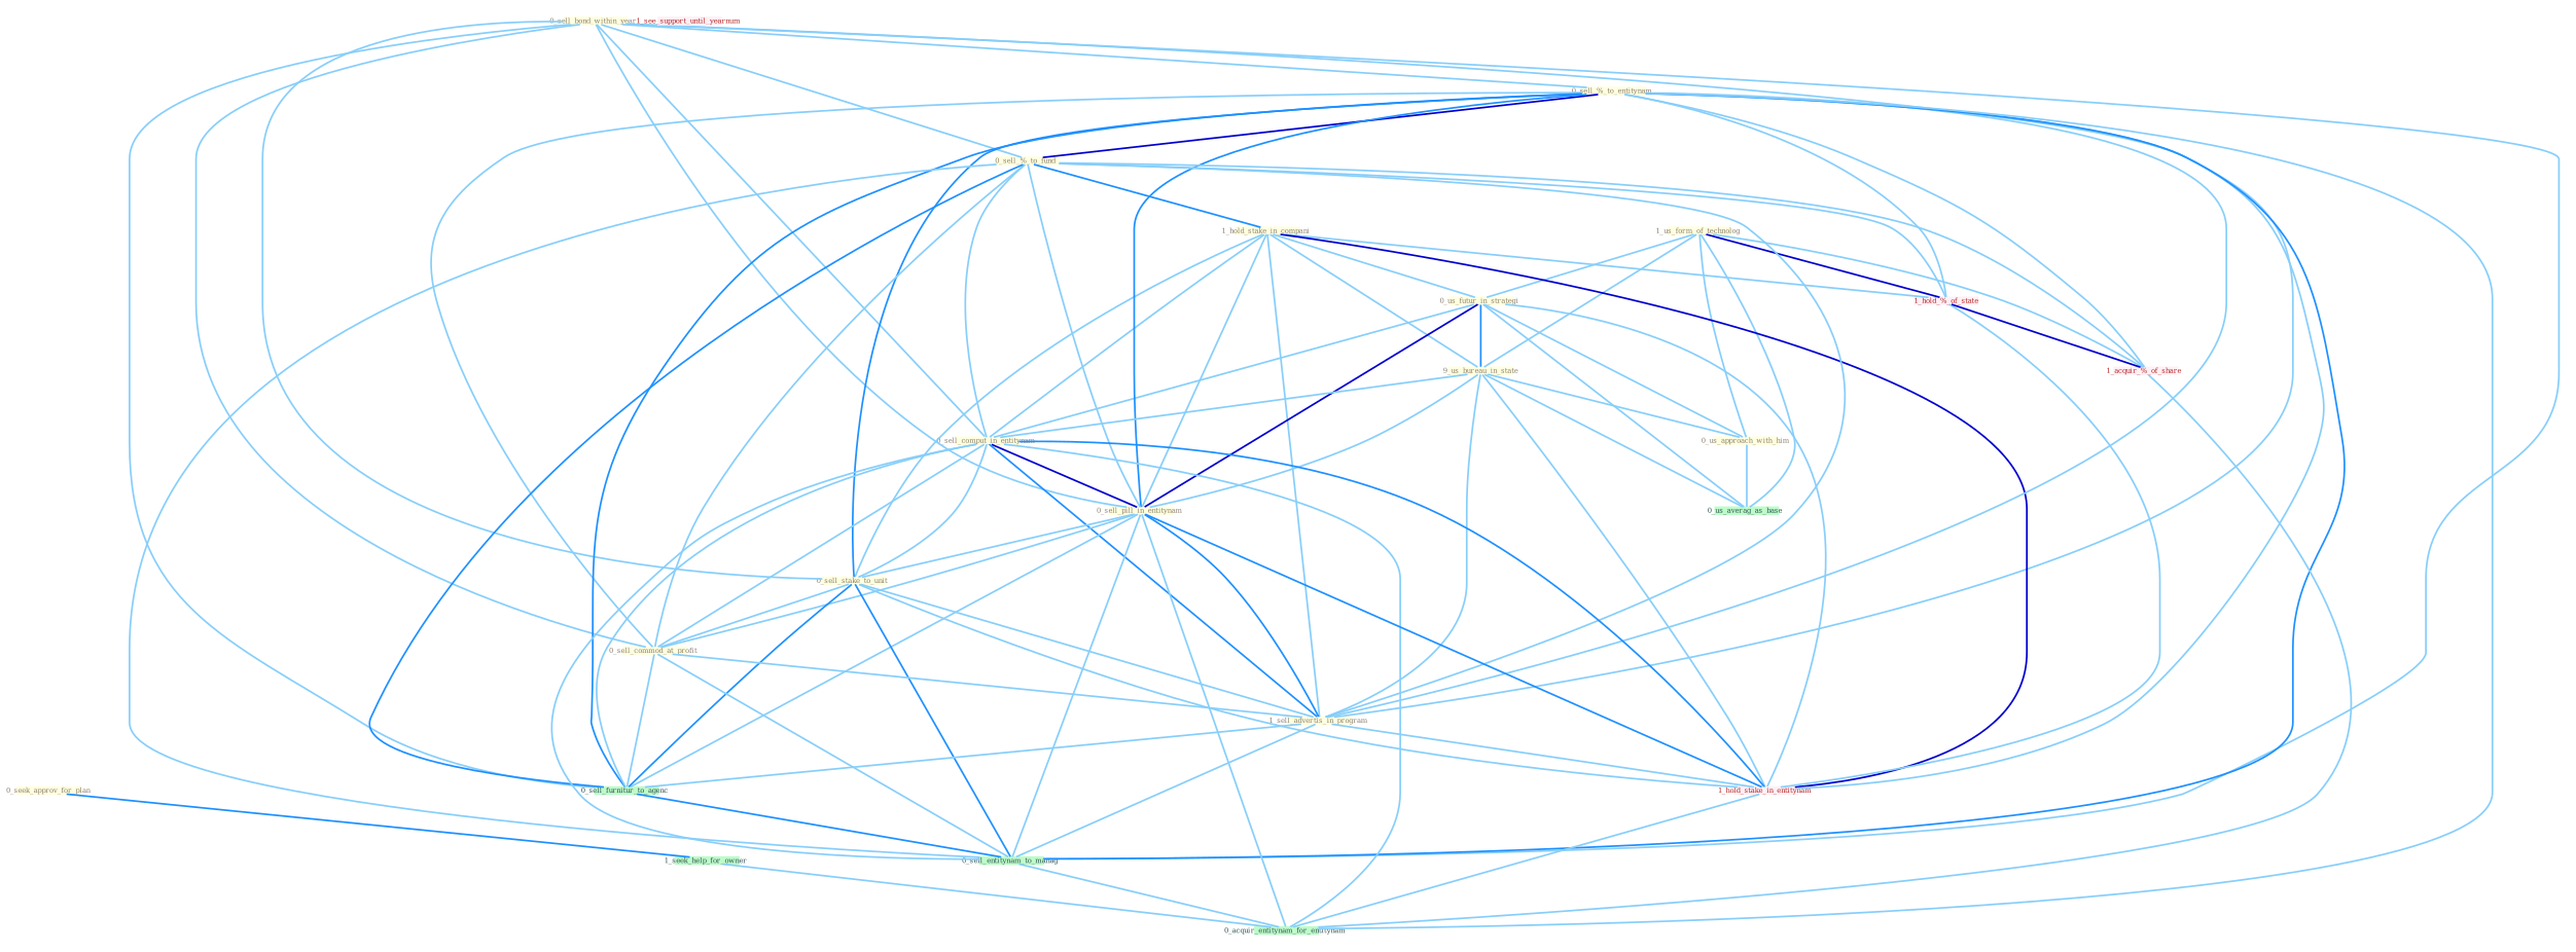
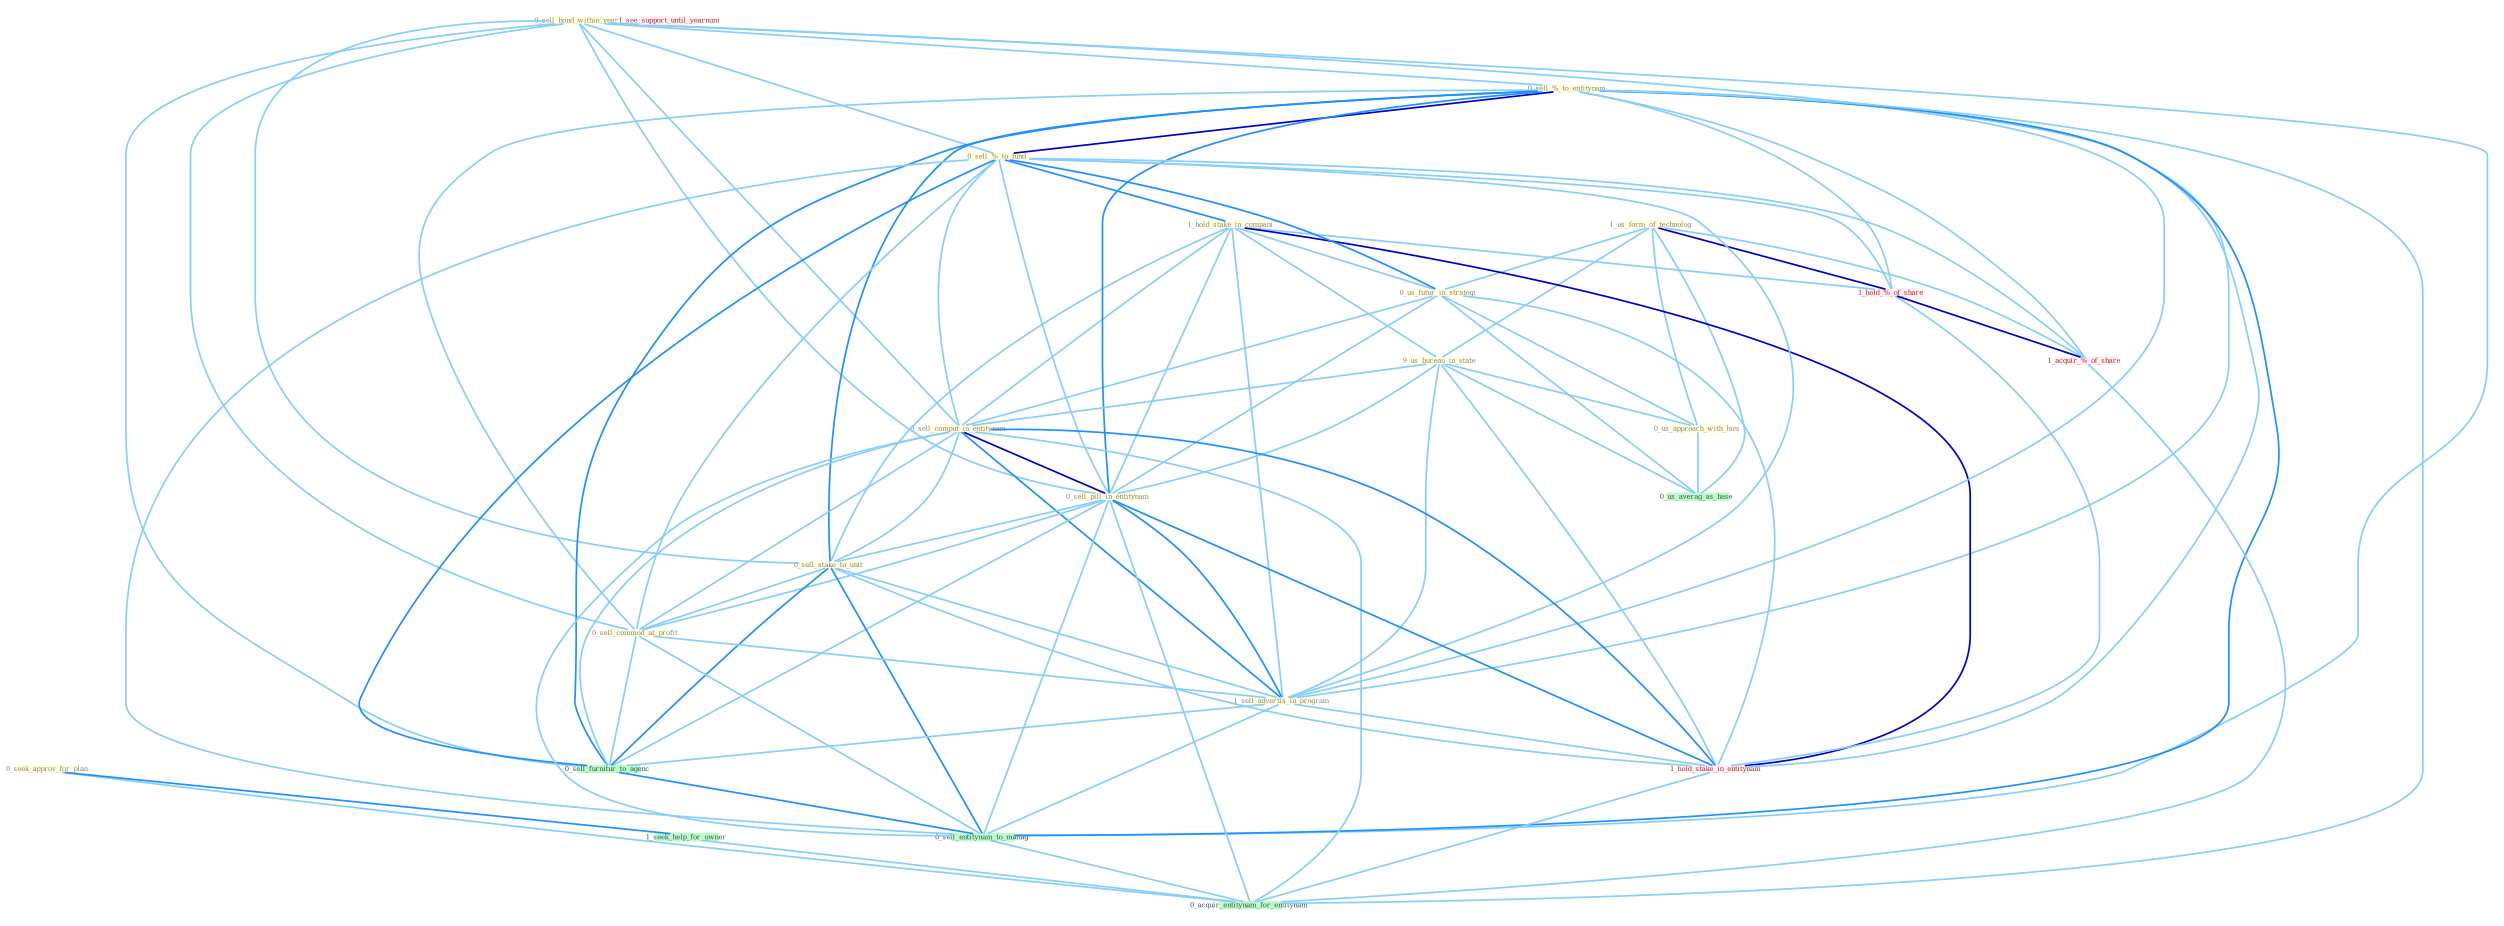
  graph {
    node [color="#ffffe0" fixedsize=true fontcolor="#8b7d6b" fontsize=4 shape=polygon style=filled]
    edge [color="#87cefa" w=1]
    "0_sell_bond_within_year " [height=.06 width=.5]
    "1_us_form_of_technolog " [height=.06 width=.5]
    "1_hold_stake_in_compani " [height=.06 width=.5]
    "0_us_futur_in_strategi " [height=.06 width=.5]
    "0_sell_%_to_entitynam " [height=.06 width=.5]
    n6 [height=.06 label="9_us_bureau_in_state" width=.5]
    "0_sell_%_to_fund " [height=.06 width=.5]
    "0_sell_comput_in_entitynam " [height=.06 width=.5]
    "0_sell_pill_in_entitynam " [height=.06 width=.5]
    "0_us_approach_with_him " [height=.06 width=.5]
    "0_sell_stake_to_unit " [height=.06 width=.5]
    "0_sell_commod_at_profit " [height=.06 width=.5]
    n13 [height=.06 label="0_seek_approv_for_plan" width=.5]
    "1_sell_advertis_in_program " [height=.06 width=.5]
-   "1_hold_%_of_share " [color="#fff0f5" fontcolor="#b22222" height=.06 width=.5 label="1_hold_%_of_state"]
+   "1_hold_%_of_share " [color="#fff0f5" fontcolor="#b22222" height=.06 width=.5]
    "1_hold_stake_in_entitynam " [color="#fff0f5" fontcolor="#b22222" height=.06 width=.5]
    "1_acquir_%_of_share " [color="#fff0f5" fontcolor="#b22222" height=.06 width=.5]
    "1_see_support_until_yearnum " [color="#fff0f5" fontcolor="#b22222" height=.06 width=.5]
    "0_sell_furnitur_to_agenc " [color="#BDFCC9" fontcolor="#2f4f4f" height=.06 width=.5]
    "0_sell_entitynam_to_manag " [color="#BDFCC9" fontcolor="#2f4f4f" height=.06 width=.5]
    "0_us_averag_as_base " [color="#BDFCC9" fontcolor="#2f4f4f" height=.06 width=.5]
    "0_acquir_entitynam_for_entitynam " [color="#BDFCC9" fontcolor="#2f4f4f" height=.06 width=.5]
    "1_seek_help_for_owner " [color="#BDFCC9" fontcolor="#2f4f4f" height=.06 width=.5]
    subgraph sub_1 {
      "0_sell_bond_within_year "
      "1_us_form_of_technolog "
      "1_hold_stake_in_compani "
      "0_us_futur_in_strategi "
      "0_sell_%_to_entitynam "
      n6
      "0_sell_%_to_fund "
      "0_sell_comput_in_entitynam "
      "0_sell_pill_in_entitynam "
      "0_us_approach_with_him "
      "0_sell_stake_to_unit "
      "0_sell_commod_at_profit "
      n13
      "1_sell_advertis_in_program "
    }
    subgraph sub_2 {
      "1_hold_%_of_share "
      "1_hold_stake_in_entitynam "
      "1_acquir_%_of_share "
      "1_see_support_until_yearnum "
    }
    "0_sell_bond_within_year " -- "0_sell_%_to_entitynam "
    "0_sell_bond_within_year " -- "0_sell_%_to_fund "
    "0_sell_bond_within_year " -- "0_sell_comput_in_entitynam "
    "0_sell_bond_within_year " -- "0_sell_pill_in_entitynam "
    "0_sell_bond_within_year " -- "0_sell_stake_to_unit "
    "0_sell_bond_within_year " -- "0_sell_commod_at_profit "
    "0_sell_bond_within_year " -- "1_sell_advertis_in_program "
    "0_sell_bond_within_year " -- "0_sell_furnitur_to_agenc "
    "0_sell_bond_within_year " -- "0_sell_entitynam_to_manag "
    "1_us_form_of_technolog " -- "0_us_futur_in_strategi "
    "1_us_form_of_technolog " -- n6
    "1_us_form_of_technolog " -- "0_us_approach_with_him "
    "1_us_form_of_technolog " -- "1_hold_%_of_share " [color="#0000cd"]
    "1_us_form_of_technolog " -- "1_acquir_%_of_share "
    "1_us_form_of_technolog " -- "0_us_averag_as_base "
    "1_hold_stake_in_compani " -- "0_us_futur_in_strategi "
    "1_hold_stake_in_compani " -- n6
    "1_hold_stake_in_compani " -- "0_sell_comput_in_entitynam "
    "1_hold_stake_in_compani " -- "0_sell_pill_in_entitynam "
    "1_hold_stake_in_compani " -- "0_sell_stake_to_unit "
    "1_hold_stake_in_compani " -- "1_sell_advertis_in_program "
    "1_hold_stake_in_compani " -- "1_hold_%_of_share "
    "1_hold_stake_in_compani " -- "1_hold_stake_in_entitynam " [color="#0000cd" w=3]
-   "0_us_futur_in_strategi " -- n6 [color="#1e90ff" w=2]
+   "0_us_futur_in_strategi " -- "0_sell_%_to_fund " [color="#1e90ff" w=2]
    "0_us_futur_in_strategi " -- "0_sell_comput_in_entitynam "
-   "0_us_futur_in_strategi " -- "0_sell_pill_in_entitynam " [color="#0000cd"]
+   "0_us_futur_in_strategi " -- "0_sell_pill_in_entitynam "
    "0_us_futur_in_strategi " -- "0_us_approach_with_him "
    "0_us_futur_in_strategi " -- "1_hold_stake_in_entitynam "
    "0_us_futur_in_strategi " -- "0_us_averag_as_base "
    "0_sell_%_to_entitynam " -- "0_sell_%_to_fund " [color="#0000cd" w=3]
    "0_sell_%_to_entitynam " -- "0_sell_pill_in_entitynam " [color="#1e90ff" w=2]
    "0_sell_%_to_entitynam " -- "0_sell_stake_to_unit " [color="#1e90ff" w=2]
    "0_sell_%_to_entitynam " -- "0_sell_commod_at_profit "
    "0_sell_%_to_entitynam " -- "1_sell_advertis_in_program "
    "0_sell_%_to_entitynam " -- "1_hold_%_of_share "
    "0_sell_%_to_entitynam " -- "1_hold_stake_in_entitynam "
    "0_sell_%_to_entitynam " -- "1_acquir_%_of_share "
    "0_sell_%_to_entitynam " -- "0_sell_furnitur_to_agenc " [color="#1e90ff" w=2]
    "0_sell_%_to_entitynam " -- "0_sell_entitynam_to_manag " [color="#1e90ff" w=2]
    "0_sell_%_to_entitynam " -- "0_acquir_entitynam_for_entitynam "
    n6 -- "0_sell_comput_in_entitynam "
    n6 -- "0_sell_pill_in_entitynam "
    n6 -- "0_us_approach_with_him "
    n6 -- "1_sell_advertis_in_program "
    n6 -- "1_hold_stake_in_entitynam "
    n6 -- "0_us_averag_as_base "
    "0_sell_%_to_fund " -- "1_hold_stake_in_compani " [color="#1e90ff" w=2]
    "0_sell_%_to_fund " -- "0_sell_comput_in_entitynam "
    "0_sell_%_to_fund " -- "0_sell_pill_in_entitynam "
    "0_sell_%_to_fund " -- "0_sell_commod_at_profit "
    "0_sell_%_to_fund " -- "1_sell_advertis_in_program "
    "0_sell_%_to_fund " -- "1_hold_%_of_share "
    "0_sell_%_to_fund " -- "1_acquir_%_of_share "
    "0_sell_%_to_fund " -- "0_sell_furnitur_to_agenc " [color="#1e90ff" w=2]
    "0_sell_%_to_fund " -- "0_sell_entitynam_to_manag " [w=2]
    "0_sell_comput_in_entitynam " -- "0_sell_pill_in_entitynam " [color="#0000cd" w=3]
    "0_sell_comput_in_entitynam " -- "0_sell_stake_to_unit "
    "0_sell_comput_in_entitynam " -- "0_sell_commod_at_profit "
    "0_sell_comput_in_entitynam " -- "1_sell_advertis_in_program " [color="#1e90ff" w=2]
    "0_sell_comput_in_entitynam " -- "1_hold_stake_in_entitynam " [color="#1e90ff" w=2]
    "0_sell_comput_in_entitynam " -- "0_sell_furnitur_to_agenc "
    "0_sell_comput_in_entitynam " -- "0_sell_entitynam_to_manag "
    "0_sell_comput_in_entitynam " -- "0_acquir_entitynam_for_entitynam "
    "0_sell_pill_in_entitynam " -- "0_sell_stake_to_unit "
    "0_sell_pill_in_entitynam " -- "0_sell_commod_at_profit "
    "0_sell_pill_in_entitynam " -- "1_sell_advertis_in_program " [color="#1e90ff" w=2]
    "0_sell_pill_in_entitynam " -- "1_hold_stake_in_entitynam " [color="#1e90ff" w=2]
    "0_sell_pill_in_entitynam " -- "0_sell_furnitur_to_agenc "
    "0_sell_pill_in_entitynam " -- "0_sell_entitynam_to_manag "
    "0_sell_pill_in_entitynam " -- "0_acquir_entitynam_for_entitynam "
    "0_us_approach_with_him " -- "0_us_averag_as_base "
    "0_sell_stake_to_unit " -- "0_sell_commod_at_profit "
    "0_sell_stake_to_unit " -- "1_sell_advertis_in_program "
    "0_sell_stake_to_unit " -- "1_hold_stake_in_entitynam "
    "0_sell_stake_to_unit " -- "0_sell_furnitur_to_agenc " [color="#1e90ff" w=2]
    "0_sell_stake_to_unit " -- "0_sell_entitynam_to_manag " [color="#1e90ff" w=2]
    "0_sell_commod_at_profit " -- "1_sell_advertis_in_program "
    "0_sell_commod_at_profit " -- "0_sell_furnitur_to_agenc "
    "0_sell_commod_at_profit " -- "0_sell_entitynam_to_manag "
+   n13 -- "0_acquir_entitynam_for_entitynam "
    n13 -- "1_seek_help_for_owner " [color="#1e90ff" w=2]
    "1_sell_advertis_in_program " -- "1_hold_stake_in_entitynam "
    "1_sell_advertis_in_program " -- "0_sell_furnitur_to_agenc "
    "1_sell_advertis_in_program " -- "0_sell_entitynam_to_manag "
    "1_hold_%_of_share " -- "1_hold_stake_in_entitynam "
    "1_hold_%_of_share " -- "1_acquir_%_of_share " [color="#0000cd" w=3]
    "1_hold_stake_in_entitynam " -- "0_acquir_entitynam_for_entitynam "
    "1_acquir_%_of_share " -- "0_acquir_entitynam_for_entitynam "
    "0_sell_furnitur_to_agenc " -- "0_sell_entitynam_to_manag " [color="#1e90ff" w=2]
    "0_sell_entitynam_to_manag " -- "0_acquir_entitynam_for_entitynam "
    "1_seek_help_for_owner " -- "0_acquir_entitynam_for_entitynam "
  }
